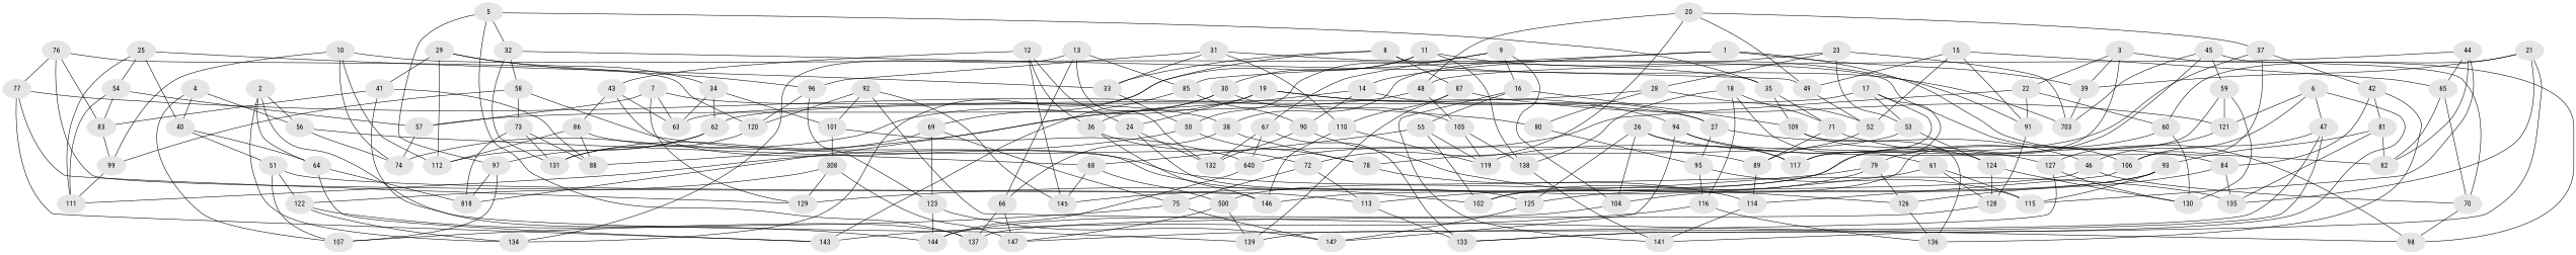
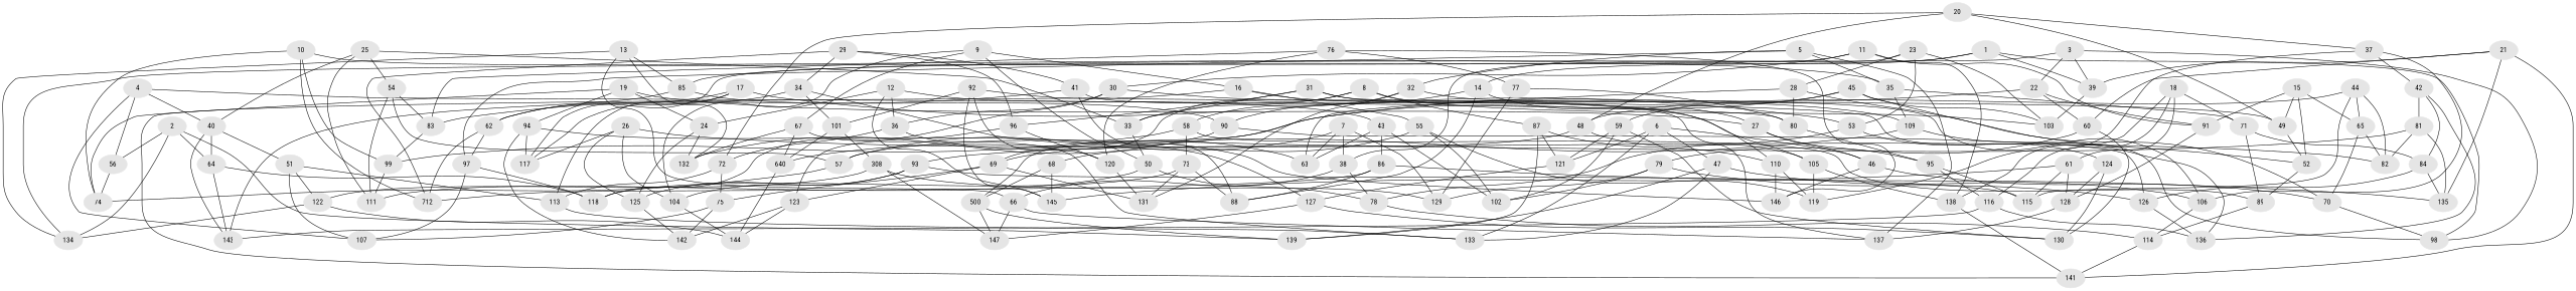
  graph {
    fontname="Roboto Condensed"
    node [color=gray90 fontname="Roboto Condensed" style=filled]
    edge [fontname="Roboto Condensed"]
    1
    14
    39
    85
    98
    27
    88
    90
-   103 [label=703]
+   103
    143
    2
    56
    64
    134
    139
    74
    68
-   118 [label=818]
+   118
    3
    22
    117
    91
    60
    n24 [label=640]
    4
    40
    80
    107
    51
    95
    5
    32
    35
    97
    137
    49
    58
    131
    109
    71
    6
    46
    47
    121
    133
    146
    70
    106
    127
    7
    38
    57
    63
    129
    66
    78
    8
    33
    69
    87
    50
    75
    123
    110
    9
    16
    67
    104
    55
    141
    111
    132
    144
    10
    99
-   112
+   112 [label=712]
    11
    30
    138
    36
    105
    128
    12
    24
    43
    145
    125
    72
    86
    102
    13
    147
    126
    15
    52
    65
    89
    82
    119
    136
    124
    17
    53
    62
    113
    18
    61
    116
    115
    84
    19
    94
    142
    20
    37
    48
    42
    21
    135
    130
    79
    23
    28
    25
    54
    83
    26
    29
    34
    41
    96
    101
    120
    31
    114
    73
    n137 [label=308]
    81
    122
    93
    44
    45
    59
    n144 [label=500]
    76
    77
    92
    1 -- 14
    1 -- 39
    1 -- 85
    1 -- 98
    14 -- 27
    14 -- 88
    14 -- 90
    39 -- 103
    85 -- 90
    85 -- 143
    27 -- 95
    27 -- 46
    90 -- 132
    90 -- 126
    2 -- 56
    2 -- 64
    2 -- 134
    2 -- 139
    56 -- 74
-   56 -- 68
    64 -- 143
    64 -- 118
    68 -- 145
    68 -- n144
    3 -- 39
    3 -- 98
    3 -- 22
    3 -- 117
    22 -- 91
    22 -- 60
    22 -- n24
    91 -- 128
    60 -- 130
    60 -- 79
    n24 -- 144
    4 -- 56
    4 -- 40
+   4 -- 80
    4 -- 107
    40 -- 64
    40 -- 51
    80 -- 95
    51 -- 107
    51 -- 113
    51 -- 122
    95 -- 116
    95 -- 115
    5 -- 32
    5 -- 35
    5 -- 97
    5 -- 137
    32 -- 49
    32 -- 58
    32 -- 131
    35 -- 109
    35 -- 71
    97 -- 118
    97 -- 107
    49 -- 52
    58 -- 99
    58 -- 89
    58 -- 73
    109 -- 136
-   109 -- 124
+   109 -- 69
    71 -- 89
    71 -- 84
    6 -- 46
    6 -- 47
    6 -- 121
    6 -- 133
    46 -- 146
    46 -- 70
    47 -- 139
    47 -- 133
    47 -- 106
    121 -- 127
    70 -- 98
    106 -- 114
    127 -- 147
    127 -- 130
    7 -- 38
    7 -- 57
    7 -- 63
    7 -- 129
    38 -- 66
    38 -- 78
    57 -- 74
    66 -- 137
    66 -- 147
    78 -- 114
    8 -- 103
    8 -- 33
    8 -- 69
    8 -- 87
    33 -- 50
    69 -- 131
    69 -- 75
    69 -- 123
    87 -- 139
    87 -- 121
    87 -- 110
    50 -- 78
    50 -- 111
    75 -- 107
    75 -- 142
    123 -- 144
    123 -- 142
    110 -- 146
    110 -- 119
    9 -- 50
    9 -- 16
    9 -- 67
    9 -- 104
    16 -- 109
    16 -- 55
    16 -- 141
    67 -- n24
    67 -- 133
    67 -- 132
    104 -- 144
    55 -- 68
    55 -- 102
    55 -- 119
    10 -- 74
    10 -- 35
    10 -- 99
    10 -- 112
    99 -- 111
    11 -- 134
    11 -- 91
    11 -- 30
    11 -- 138
    30 -- 118
    30 -- 36
    30 -- 105
    138 -- 141
    36 -- 146
    36 -- 72
    105 -- 138
    105 -- 119
    128 -- 137
    12 -- 36
    12 -- 24
    12 -- 43
    12 -- 145
    24 -- 132
    24 -- 125
    43 -- 63
    43 -- 86
    43 -- 102
    125 -- 142
    72 -- 75
    72 -- 113
    86 -- 88
    86 -- 112
    86 -- 135
    13 -- 85
    13 -- 134
    13 -- 66
    13 -- 132
    126 -- 136
    15 -- 91
    15 -- 49
    15 -- 52
    15 -- 65
    52 -- 89
    65 -- 70
    65 -- 82
    89 -- 114
    124 -- 128
    124 -- 130
    17 -- 117
    17 -- 53
    17 -- 62
    17 -- 113
    53 -- 78
    53 -- 124
    62 -- 97
    62 -- 112
    113 -- 133
    18 -- 71
    18 -- 138
    18 -- 61
    18 -- 116
    61 -- 128
    61 -- 145
    61 -- 115
    116 -- 143
    116 -- 136
    84 -- 126
    84 -- 135
    19 -- 27
    19 -- 74
    19 -- 24
    19 -- 94
    94 -- 117
    94 -- 127
    94 -- 142
    20 -- 49
    20 -- 72
    20 -- 37
    20 -- 48
    37 -- 106
    37 -- 119
    37 -- 42
    48 -- 57
    48 -- 105
    42 -- 136
    42 -- 84
    42 -- 81
    21 -- 39
    21 -- 60
    21 -- 141
    21 -- 135
    79 -- 129
    79 -- 102
    79 -- 126
    23 -- 103
    23 -- 38
    23 -- 53
    23 -- 28
    28 -- 80
    28 -- 63
    28 -- 52
    25 -- 40
    25 -- 33
    25 -- 111
    25 -- 54
    54 -- 57
    54 -- 111
    54 -- 83
    83 -- 99
    26 -- 117
    26 -- 104
    26 -- 125
    26 -- 82
    29 -- 112
    29 -- 34
    29 -- 41
    29 -- 96
    34 -- 63
    34 -- 62
    34 -- 101
    41 -- 88
    41 -- 137
    41 -- 83
    96 -- 123
    96 -- 120
    101 -- n24
    101 -- n137
    120 -- 131
    31 -- 106
    31 -- 33
    31 -- 110
    31 -- 96
    114 -- 141
    73 -- 88
    73 -- 118
    73 -- 131
    n137 -- 129
    n137 -- 147
    n137 -- 122
    81 -- 82
    81 -- 135
    81 -- 93
    122 -- 134
    122 -- 144
    93 -- 104
    93 -- 125
    93 -- 115
    44 -- 65
    44 -- 82
    44 -- 115
    44 -- 48
    45 -- 103
    45 -- 70
    45 -- 59
    45 -- n144
    59 -- 121
    59 -- 102
    59 -- 130
    n144 -- 139
    n144 -- 147
    76 -- 146
    76 -- 83
    76 -- 120
    76 -- 77
-   77 -- 143
+   40 -- 143
    77 -- 80
    77 -- 129
    92 -- 98
    92 -- 145
    92 -- 101
    92 -- 120
  }
